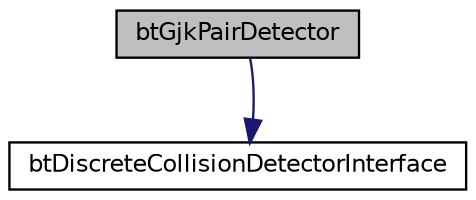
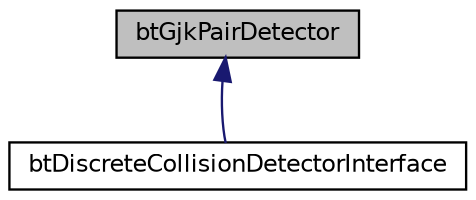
  digraph {
    node [color=black fontname=Helvetica fontsize=10 shape=record style=filled]
    n1 [fillcolor=grey75 fontcolor=black height=0.2 label=btGjkPairDetector width=0.4]
    n2 [fillcolor=white height=0.2 label=btDiscreteCollisionDetectorInterface width=0.4]
-   n2 -> n1 [color=midnightblue dir=back fontname=Helvetica fontsize=10 labelfontname=Helvetica labelfontsize=10 style=solid]
+   n1 -> n2 [color=midnightblue dir=back fontname=Helvetica fontsize=10 labelfontname=Helvetica labelfontsize=10 style=solid]
  }
